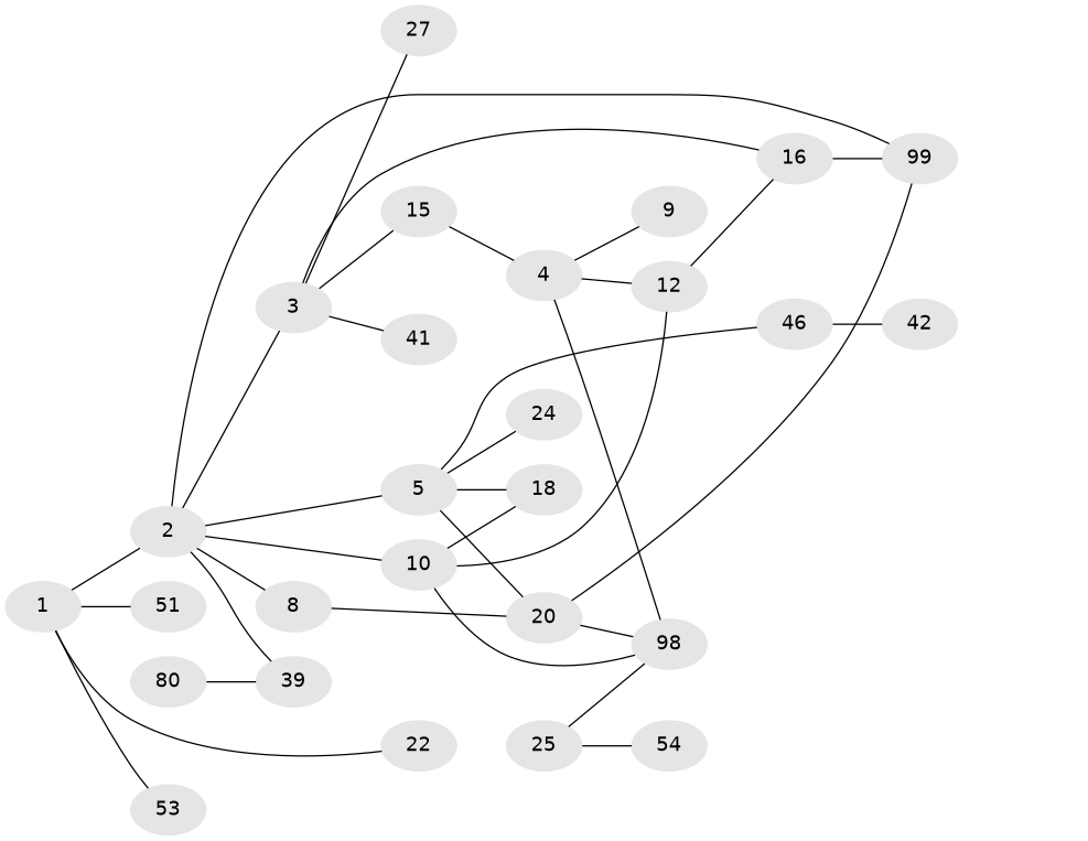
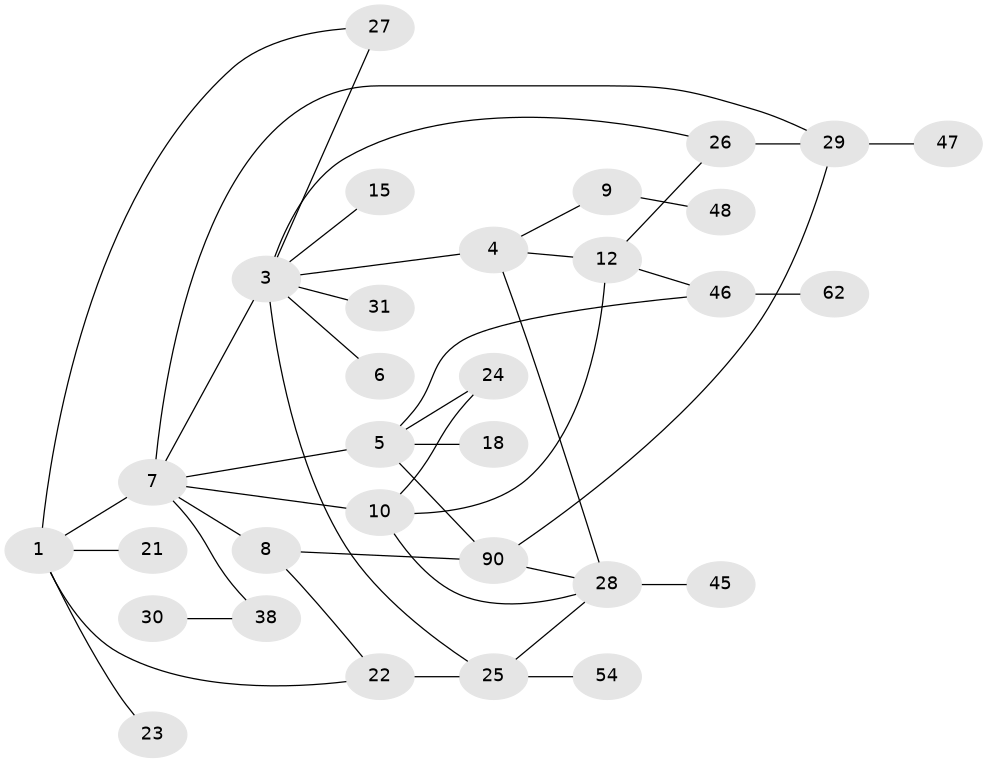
  graph {
    fontname="DejaVu Sans"
    rankdir=LR
    node [color=gray90 fontname="DejaVu Sans" style=filled]
    edge [fontname="DejaVu Sans"]
    1 [super="+41"]
-   2 [super="+17"]
-   21 [label=51]
+   2 [super="+17" label=7]
+   21
    22 [super="+40"]
-   23 [super="+51" label=53]
+   23 [super="+51"]
    27 [super="+44"]
    3 [super="+32"]
    5 [super="+7"]
    8
    10 [super="+19"]
-   29 [super="+39" label=99]
-   38 [label=39]
+   29 [super="+39"]
+   38
    25 [super="+54"]
    4 [super="+50"]
+   6 [super="+14"]
    15
-   16 [super="+26"]
-   31 [super="+37" label=41]
+   16 [super="+26" label=26]
+   31 [super="+37"]
    18 [super="+36"]
-   20 [super="+33"]
+   20 [super="+33" label=90]
    24
    46
    12 [super="+13"]
-   28 [super="+53" label=98]
+   28 [super="+53"]
+   47
    9 [super="+43"]
    n27 [label=54 super="+52"]
-   30 [super="+55" label=80]
-   42 [super="+56"]
+   48 [super="+49"]
+   45
+   30 [super="+55"]
+   42 [super="+56" label=62]
    1 -- 2
    1 -- 21
    1 -- 22
    1 -- 23
+   1 -- 27
    2 -- 3
    2 -- 5
    2 -- 8
    2 -- 10
    2 -- 29
    2 -- 38
+   22 -- 25
    3 -- 27
-   15 -- 4
+   3 -- 25
+   3 -- 4
+   3 -- 6
    3 -- 15
    3 -- 16
    3 -- 31
    5 -- 18
    5 -- 20
    5 -- 24
    5 -- 46
+   8 -- 22
    8 -- 20
-   10 -- 18
+   10 -- 24
    10 -- 12
    10 -- 28
+   29 -- 47
    25 -- 28
    25 -- n27
    4 -- 12
    4 -- 28
    4 -- 9
    16 -- 29
    20 -- 29
    20 -- 28
    46 -- 42
    12 -- 16
+   12 -- 46
+   28 -- 45
+   9 -- 48
    30 -- 38
  }
